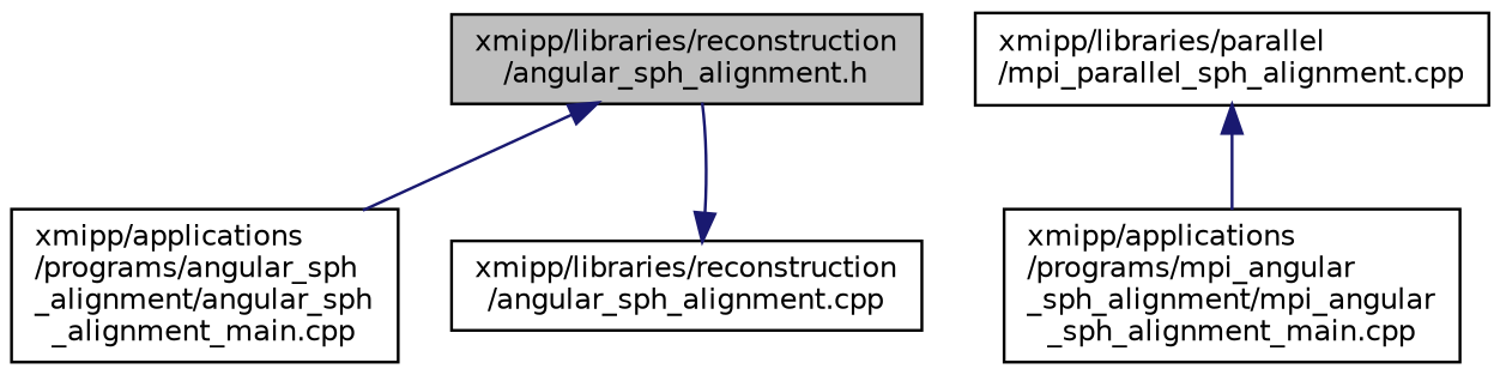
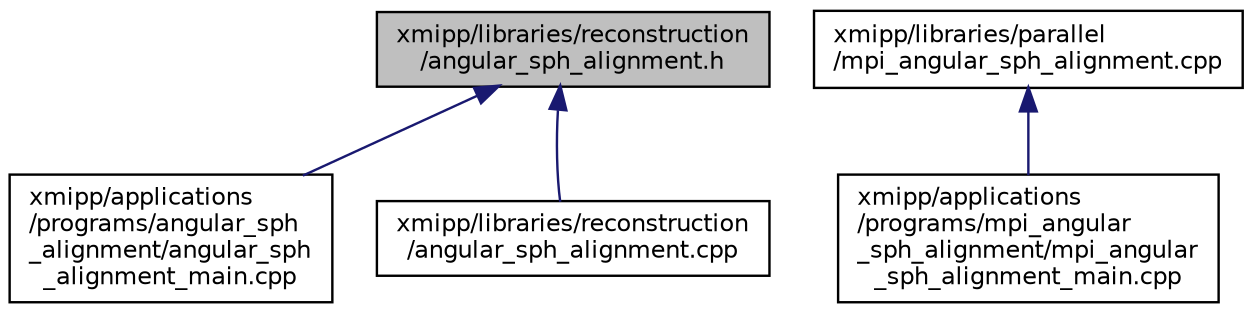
  digraph {
    node [color=black fillcolor=white fontname=Helvetica fontsize=10 shape=record style=filled]
    edge [color=midnightblue dir=back fontname=Helvetica fontsize=10 labelfontname=Helvetica labelfontsize=10 style=solid]
    n1 [fillcolor=grey75 fontcolor=black height=0.2 label="xmipp/libraries/reconstruction\l/angular_sph_alignment.h" width=0.4]
    n2 [height=0.2 label="xmipp/applications\l/programs/angular_sph\l_alignment/angular_sph\l_alignment_main.cpp" width=0.4]
    n3 [height=0.2 label="xmipp/libraries/reconstruction\l/angular_sph_alignment.cpp" width=0.4]
-   n4 [height=0.2 label="xmipp/libraries/parallel\l/mpi_parallel_sph_alignment.cpp" width=0.4]
+   n4 [height=0.2 label="xmipp/libraries/parallel\l/mpi_angular_sph_alignment.cpp" width=0.4]
    n5 [height=0.2 label="xmipp/applications\l/programs/mpi_angular\l_sph_alignment/mpi_angular\l_sph_alignment_main.cpp" width=0.4]
    n1 -> n2
-   n3 -> n1
+   n1 -> n3
    n4 -> n5
  }
